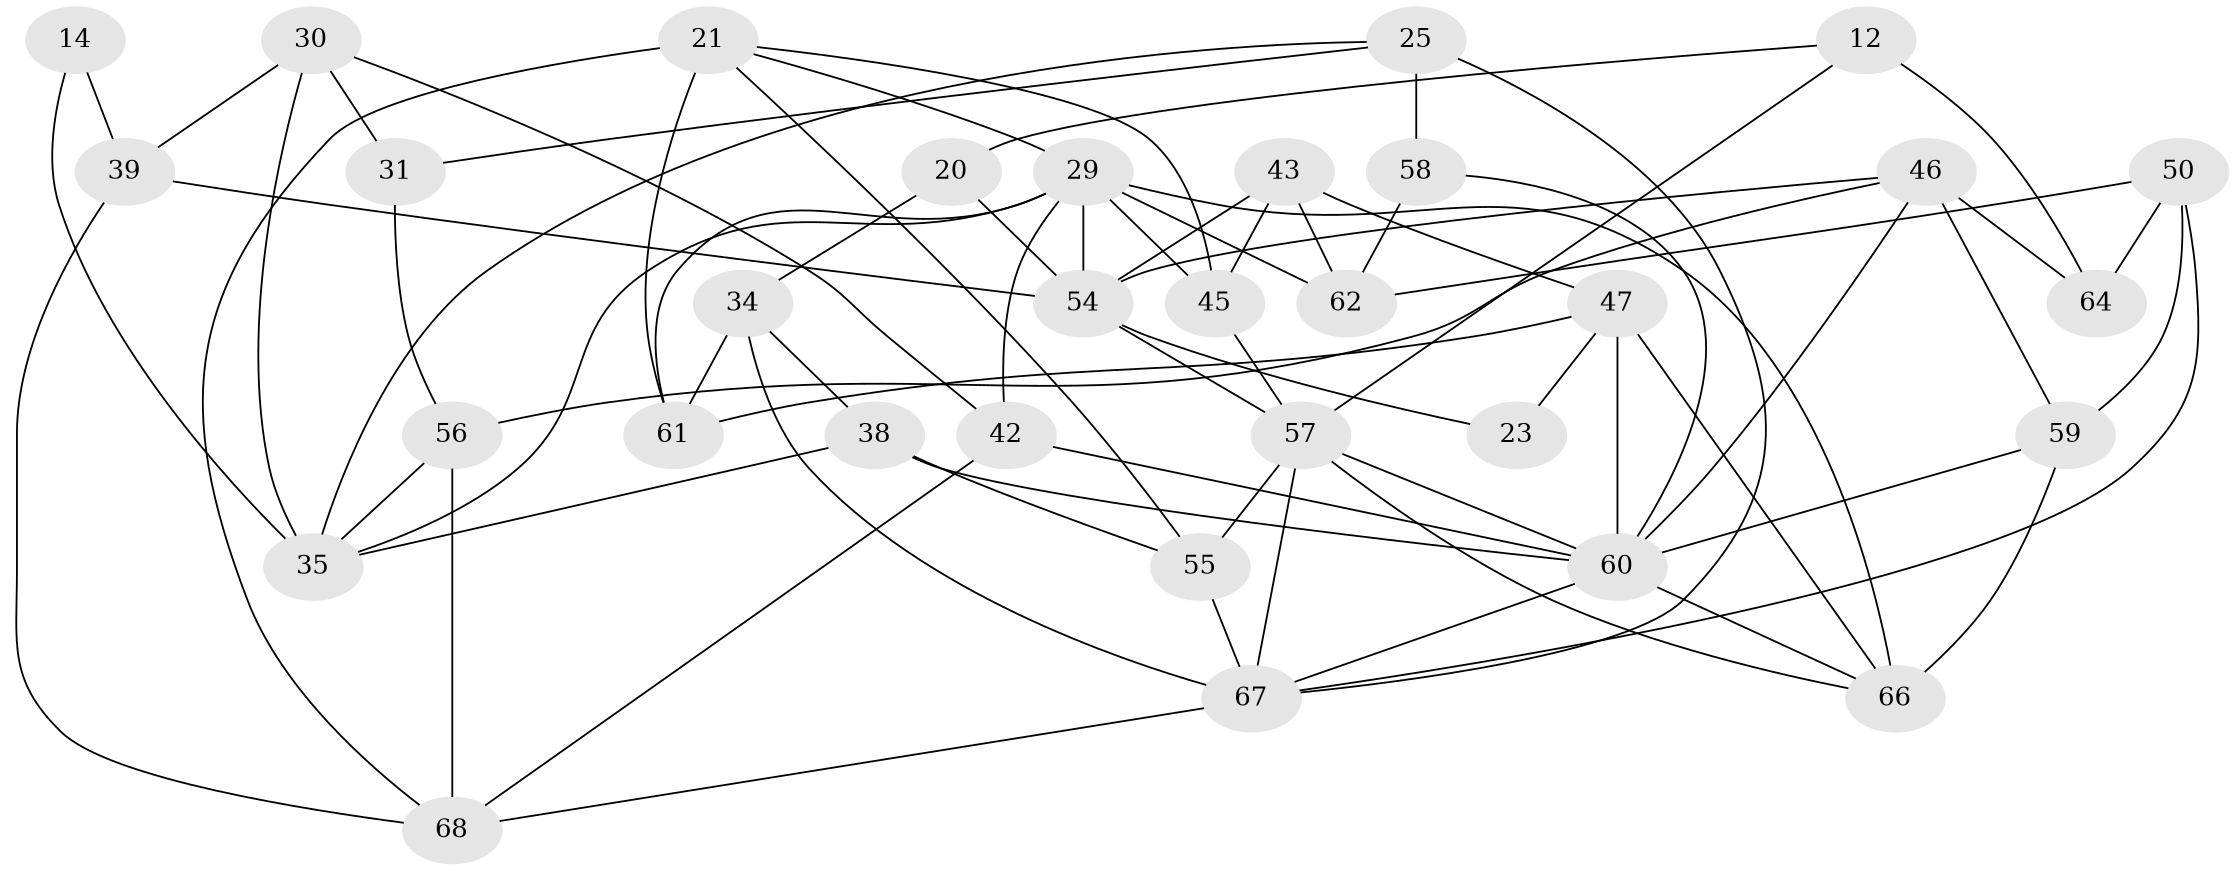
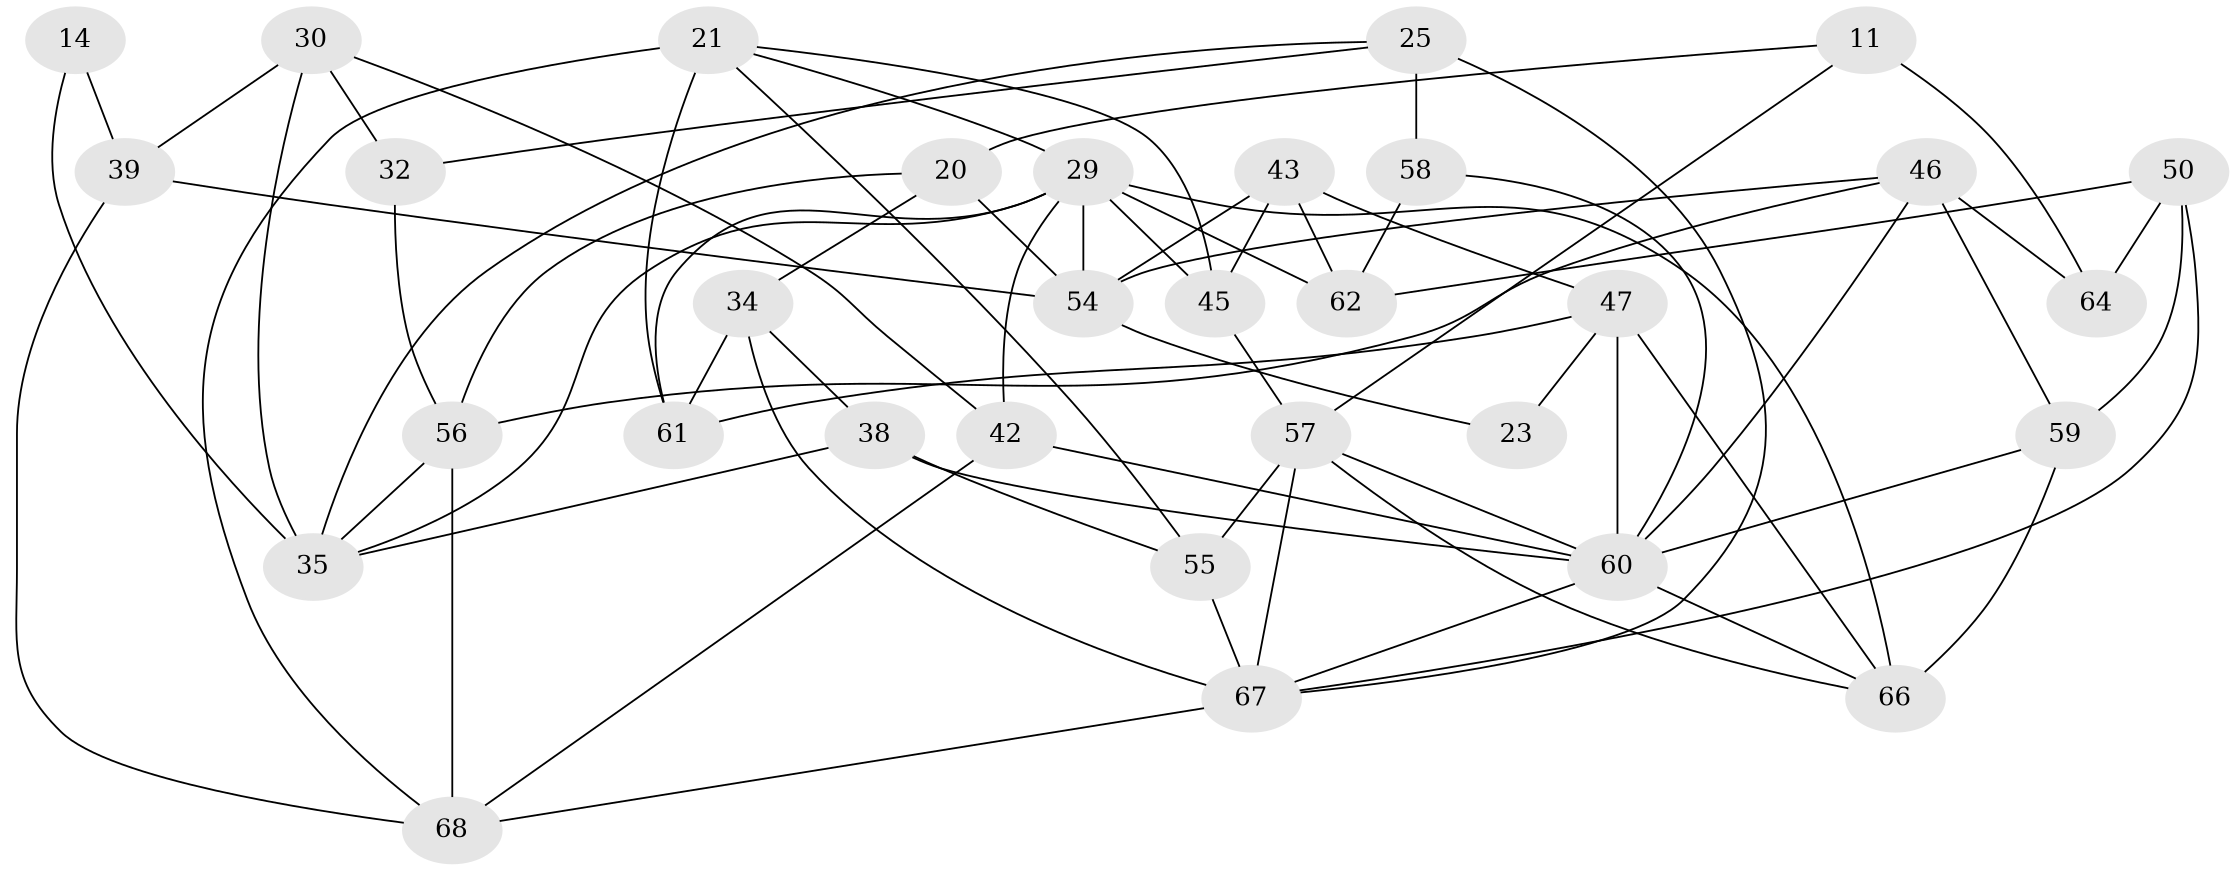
  graph {
    node [color=gray90 style=filled]
-   12
+   12 [label=11]
    20
    57 [super="+53"]
    64 [super="+49"]
    34
    54 [super="+40+35"]
    56 [super="+18"]
    55 [super="+26"]
    67 [super="+4+28+52"]
    66 [super="+51"]
    60 [super="+32"]
    39 [super="+37"]
    68 [super="+41"]
    14
    n15 [label=35 super="+33"]
    61
    38
    n18 [label=23]
    21 [super="+16"]
    29 [super="+17+22+27"]
    45
    42
    62
    25 [super="+3"]
-   31
+   31 [label=32]
    58
    30
    59
    43
    47 [super="+7+23"]
    46
    50
    12 -- 20
    12 -- 57
    12 -- 64 [weight=2]
    20 -- 34
    20 -- 54
+   20 -- 56
    57 -- 55 [weight=2]
    57 -- 67 [weight=2]
    57 -- 66 [weight=2]
    57 -- 60
    34 -- 67
    34 -- 61
    34 -- 38
-   54 -- 57
    54 -- n18
    56 -- 68 [weight=2]
    56 -- n15
    55 -- 67 [weight=2]
    67 -- 68 [weight=2]
    60 -- 67
    60 -- 66
    39 -- 54
    39 -- 68
    14 -- 39 [weight=2]
    14 -- n15 [weight=2]
    38 -- 55
    38 -- 60
    38 -- n15
    21 -- 55
    21 -- 68 [weight=2]
    21 -- 61
    21 -- 29
    21 -- 45
    29 -- 54 [weight=2]
    29 -- 66
    29 -- n15 [weight=2]
    29 -- 61
    29 -- 45
    29 -- 42
    29 -- 62
    45 -- 57
    42 -- 60
    42 -- 68
    25 -- 67
    25 -- n15
    25 -- 31
    25 -- 58 [weight=2]
    31 -- 56
    58 -- 60
    58 -- 62
    30 -- 39
    30 -- n15
    30 -- 42
    30 -- 31
    59 -- 66
    59 -- 60
    43 -- 54
    43 -- 45
    43 -- 62
    43 -- 47
    47 -- 66 [weight=3]
    47 -- 60 [weight=2]
    47 -- 61
    47 -- n18 [weight=3]
    46 -- 64
    46 -- 54
    46 -- 56
    46 -- 60
    46 -- 59
    50 -- 64
    50 -- 67
    50 -- 62
    50 -- 59
  }
